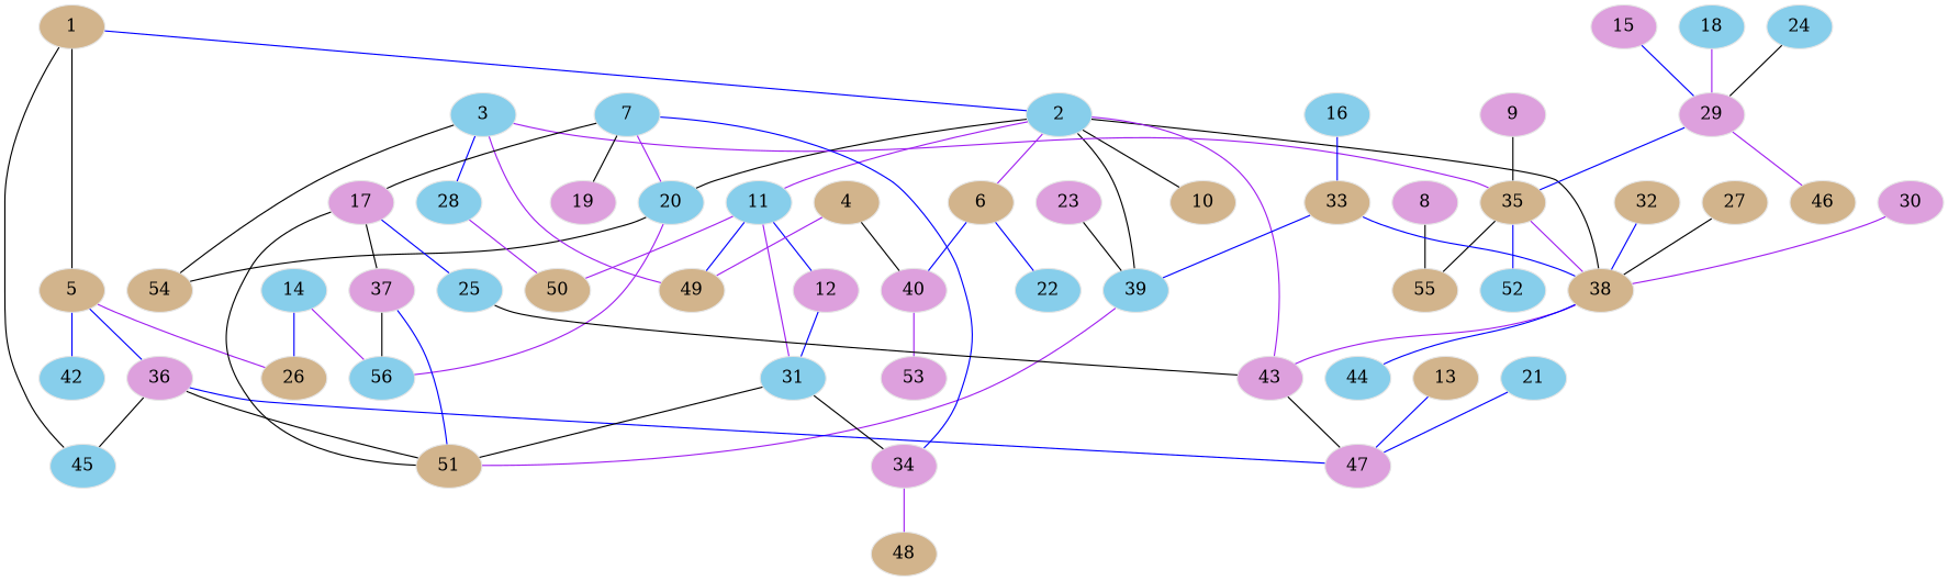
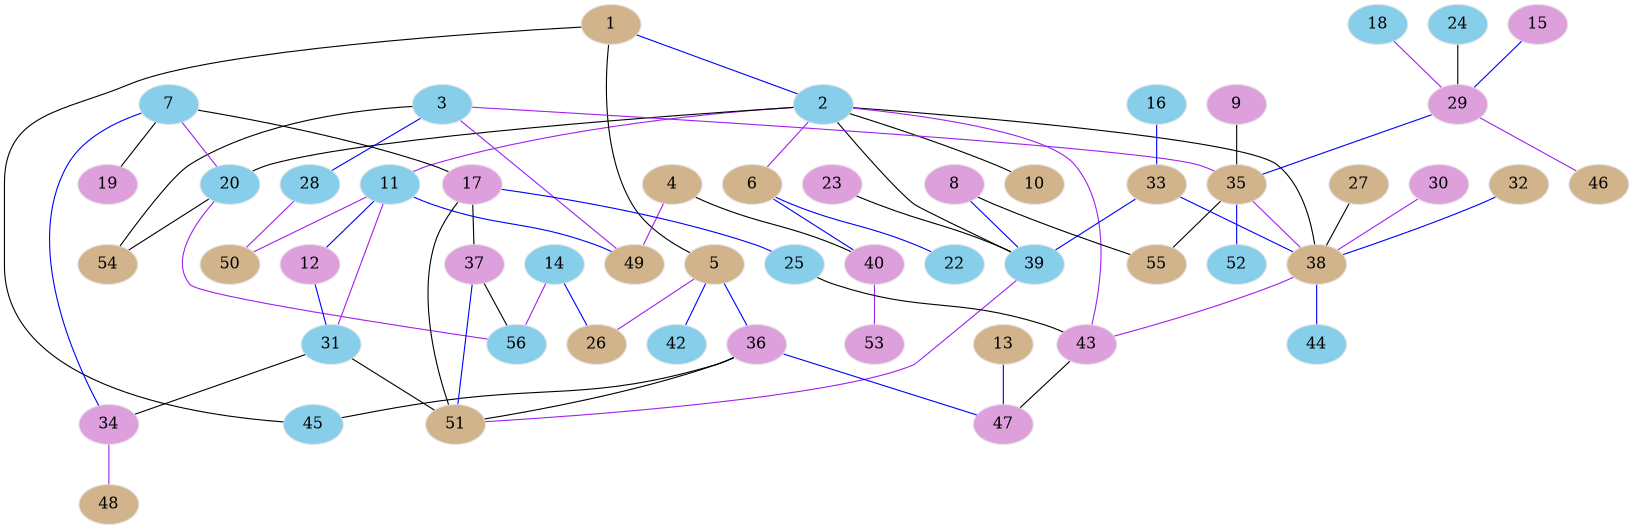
  graph {
    node [color=gray90 fillcolor=skyblue style=filled]
    edge [color=black weight=1.0]
    2
    1 [fillcolor=tan]
    5 [fillcolor=tan]
    45
    6 [fillcolor=tan]
    10 [fillcolor=tan]
    11
    20
    38 [fillcolor=tan]
    39
    43 [fillcolor=plum]
    26 [fillcolor=tan]
    36 [fillcolor=plum]
    42
    40 [fillcolor=plum]
    22
    49 [fillcolor=tan]
    12 [fillcolor=plum]
    31
    50 [fillcolor=tan]
    54 [fillcolor=tan]
    56
    44
    51 [fillcolor=tan]
    47 [fillcolor=plum]
    3
    28
    35 [fillcolor=tan]
    55 [fillcolor=tan]
    52
    4 [fillcolor=tan]
    53 [fillcolor=plum]
    7
    17 [fillcolor=plum]
    19 [fillcolor=plum]
    34 [fillcolor=plum]
    25
    37 [fillcolor=plum]
    48 [fillcolor=tan]
    8 [fillcolor=plum]
    9 [fillcolor=plum]
    13 [fillcolor=tan]
    33 [fillcolor=tan]
    14
    15 [fillcolor=plum]
    29 [fillcolor=plum]
    46 [fillcolor=tan]
    16
    18
-   21
    23 [fillcolor=plum]
    24
    27 [fillcolor=tan]
    30 [fillcolor=plum]
    32 [fillcolor=tan]
    2 -- 6 [color=purple]
    2 -- 10
    2 -- 11 [color=purple]
    2 -- 20
    2 -- 38
    2 -- 39
    2 -- 43 [color=purple]
    1 -- 2 [color=blue]
    1 -- 5
    1 -- 45
    5 -- 26 [color=purple]
    5 -- 36 [color=blue]
    5 -- 42 [color=blue]
    6 -- 40 [color=blue]
    6 -- 22 [color=blue]
    11 -- 49 [color=blue]
    11 -- 12 [color=blue]
    11 -- 31 [color=purple]
    11 -- 50 [color=purple]
    20 -- 54
    20 -- 56 [color=purple]
    38 -- 43 [color=purple]
    38 -- 44 [color=blue]
    39 -- 51 [color=purple]
    43 -- 47
    36 -- 45
    36 -- 51
    36 -- 47 [color=blue]
    40 -- 53 [color=purple]
    12 -- 31 [color=blue]
    31 -- 51
    31 -- 34
    3 -- 49 [color=purple]
    3 -- 54
    3 -- 28 [color=blue]
    3 -- 35 [color=purple]
    28 -- 50 [color=purple]
    35 -- 38 [color=purple]
    35 -- 55
    35 -- 52 [color=blue]
    4 -- 40
    4 -- 49 [color=purple]
    7 -- 20 [color=purple]
    7 -- 17
    7 -- 19
    7 -- 34 [color=blue]
    17 -- 51
    17 -- 25 [color=blue]
    17 -- 37
    34 -- 48 [color=purple]
    25 -- 43
    37 -- 56
    37 -- 51 [color=blue]
+   8 -- 39 [color=blue]
    8 -- 55
    9 -- 35
    13 -- 47 [color=blue]
    33 -- 38 [color=blue]
    33 -- 39 [color=blue]
    14 -- 26 [color=blue]
    14 -- 56 [color=purple]
    15 -- 29 [color=blue]
    29 -- 35 [color=blue]
    29 -- 46 [color=purple]
    16 -- 33 [color=blue]
    18 -- 29 [color=purple]
-   21 -- 47 [color=blue]
    23 -- 39
    24 -- 29
    27 -- 38
    30 -- 38 [color=purple]
    32 -- 38 [color=blue]
  }
